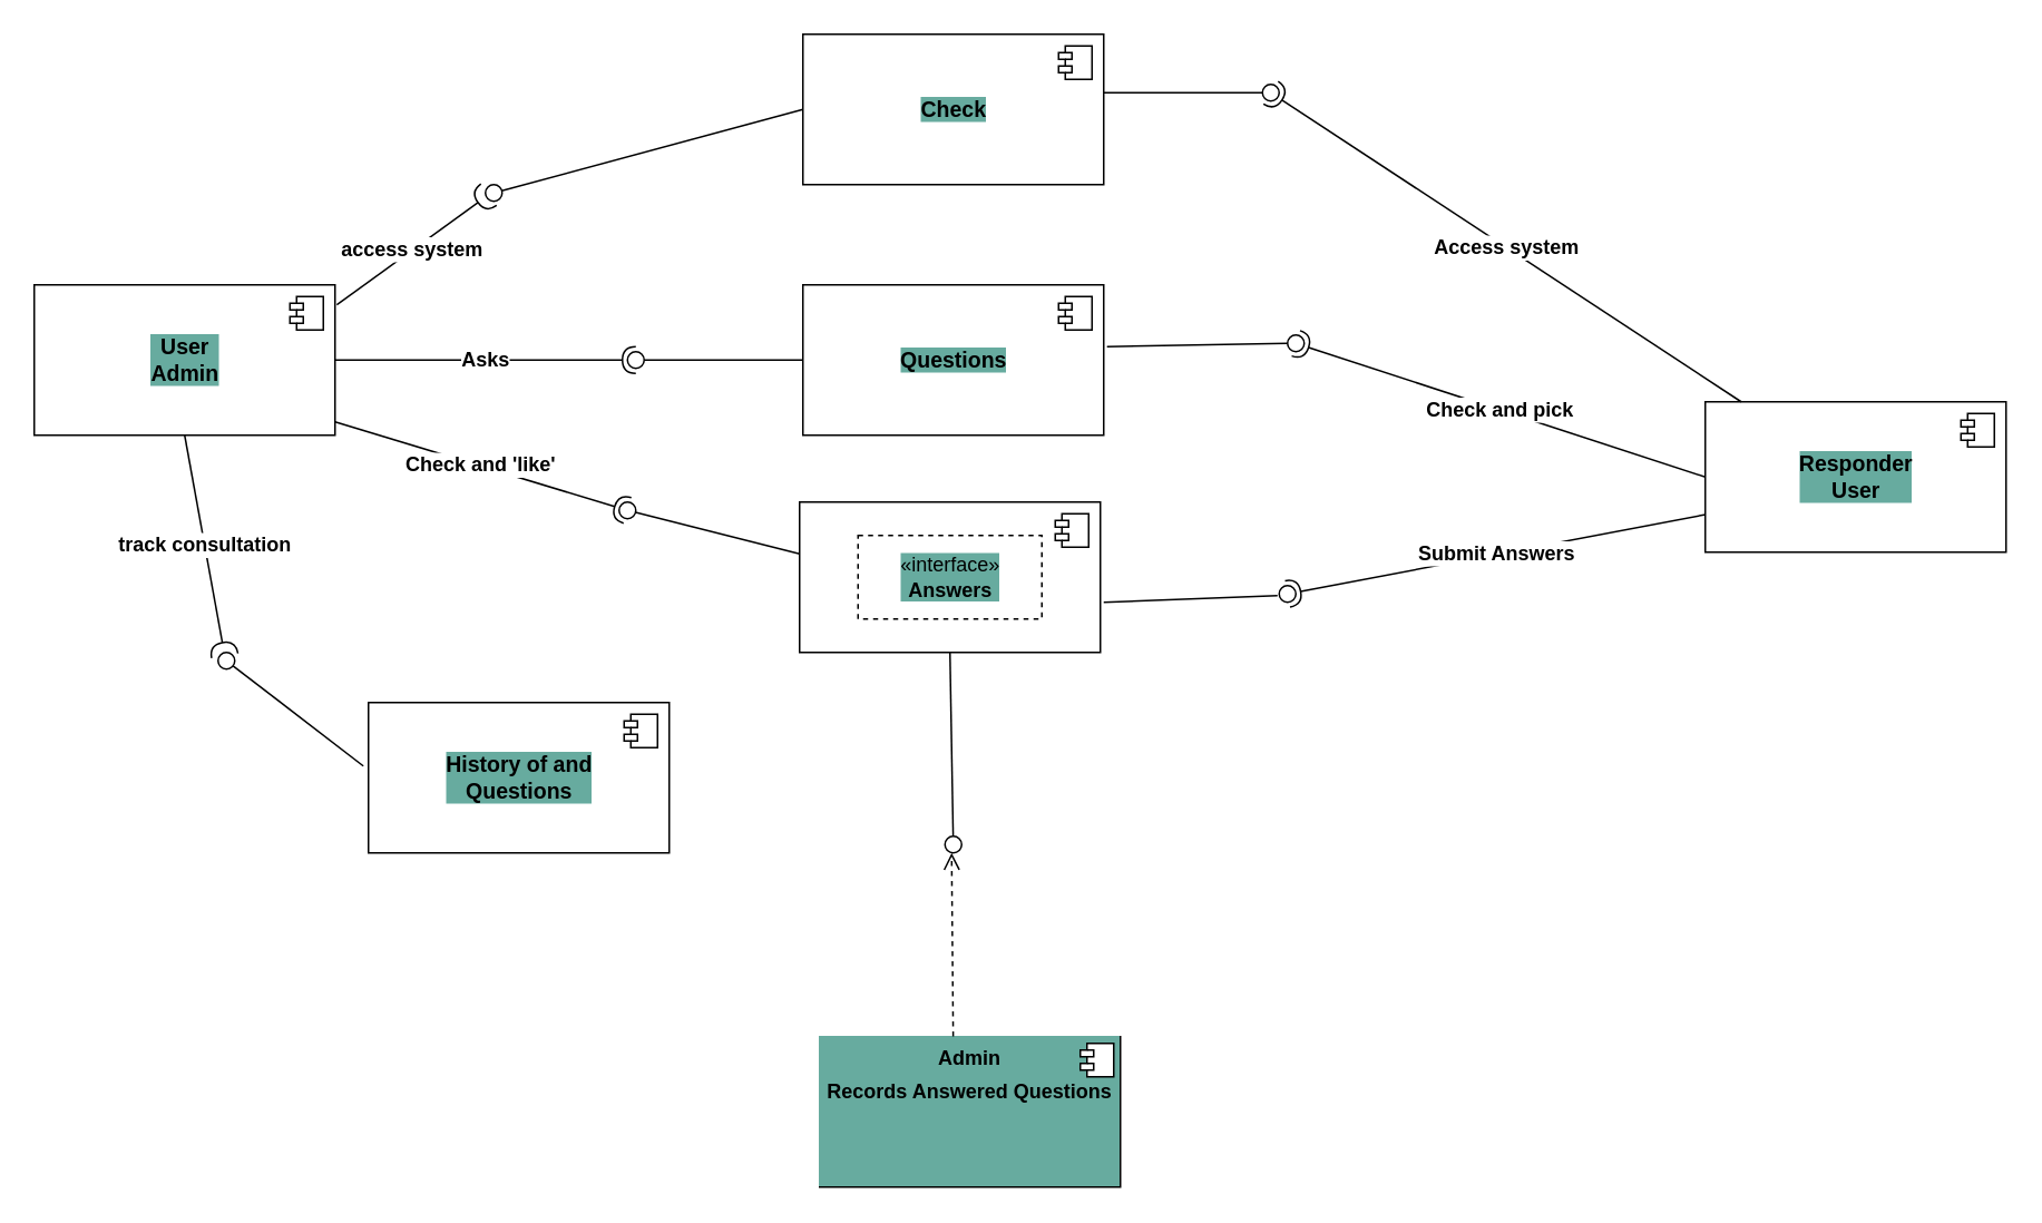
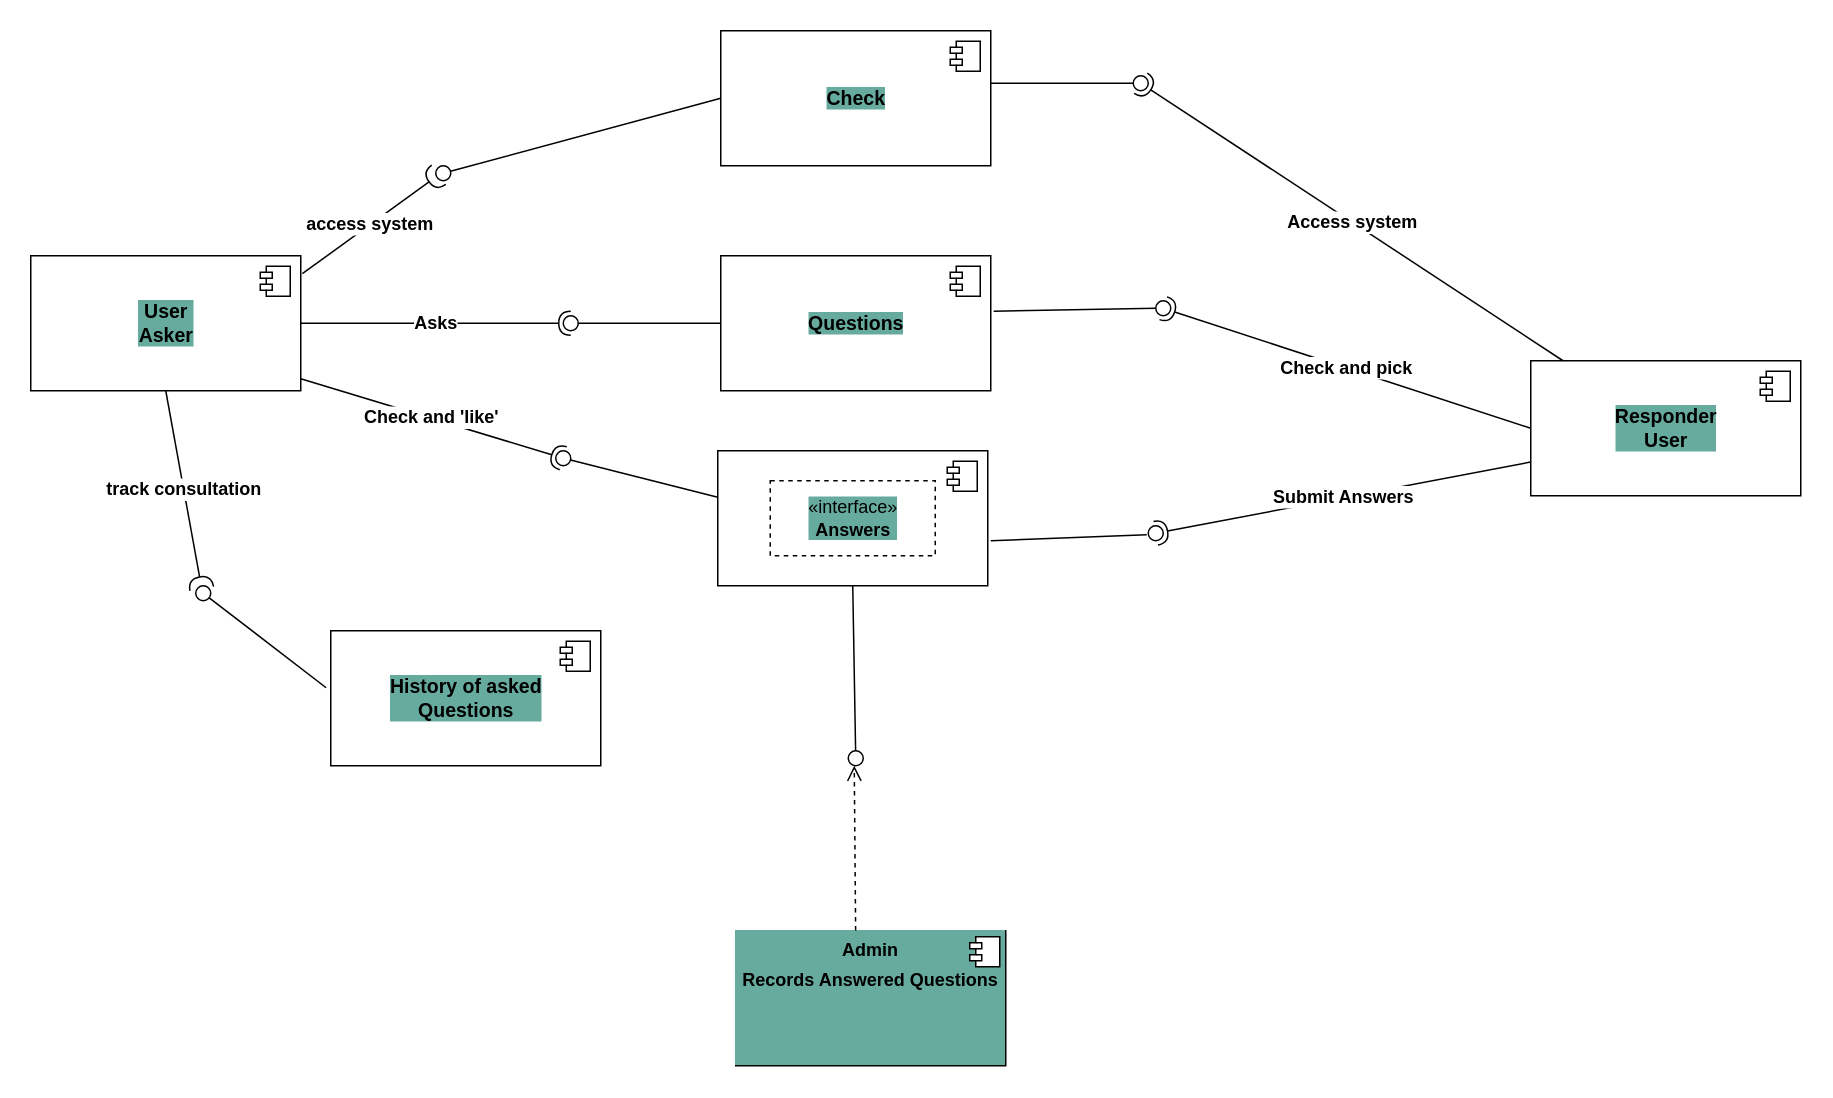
  <mxCell id="0" />
  <mxCell id="1" parent="0" />
  <mxCell id="2" value="" style="html=1;dropTarget=0;labelBackgroundColor=#67AB9F;" vertex="1" parent="1"><mxGeometry x="478" y="300" width="180" height="90" as="geometry" /></mxCell>
  <mxCell id="3" value="" style="shape=module;jettyWidth=8;jettyHeight=4;" vertex="1" parent="2"><mxGeometry x="1" width="20" height="20" relative="1" as="geometry"><mxPoint x="-27" y="7" as="offset" /></mxGeometry></mxCell>
- <mxCell id="4" value="User&lt;br style=&quot;font-size: 13px;&quot;&gt;Admin" style="html=1;dropTarget=0;labelBackgroundColor=#67AB9F;fontStyle=1;fontSize=13;" vertex="1" parent="1"><mxGeometry x="20" y="170" width="180" height="90" as="geometry" /></mxCell>
+ <mxCell id="4" value="User&lt;br style=&quot;font-size: 13px;&quot;&gt;Asker" style="html=1;dropTarget=0;labelBackgroundColor=#67AB9F;fontStyle=1;fontSize=13;" vertex="1" parent="1"><mxGeometry x="20" y="170" width="180" height="90" as="geometry" /></mxCell>
  <mxCell id="5" value="" style="shape=module;jettyWidth=8;jettyHeight=4;" vertex="1" parent="4"><mxGeometry x="1" width="20" height="20" relative="1" as="geometry"><mxPoint x="-27" y="7" as="offset" /></mxGeometry></mxCell>
  <mxCell id="6" value="Check" style="html=1;dropTarget=0;labelBackgroundColor=#67AB9F;fontStyle=1;fontSize=13;" vertex="1" parent="1"><mxGeometry x="480" y="20" width="180" height="90" as="geometry" /></mxCell>
  <mxCell id="7" value="" style="shape=module;jettyWidth=8;jettyHeight=4;" vertex="1" parent="6"><mxGeometry x="1" width="20" height="20" relative="1" as="geometry"><mxPoint x="-27" y="7" as="offset" /></mxGeometry></mxCell>
  <mxCell id="8" value="" style="rounded=0;orthogonalLoop=1;jettySize=auto;html=1;endArrow=none;endFill=0;exitX=0;exitY=0.5;exitDx=0;exitDy=0;" edge="1" parent="1" source="6" target="10"><mxGeometry relative="1" as="geometry"><mxPoint x="270" y="120" as="sourcePoint" /></mxGeometry></mxCell>
  <mxCell id="9" value="access system" style="rounded=0;orthogonalLoop=1;jettySize=auto;html=1;endArrow=halfCircle;endFill=0;endSize=6;strokeWidth=1;exitX=1.006;exitY=0.133;exitDx=0;exitDy=0;exitPerimeter=0;entryX=0.2;entryY=0.6;entryDx=0;entryDy=0;entryPerimeter=0;fontStyle=1;fontSize=12;" edge="1" parent="1" source="4" target="10"><mxGeometry relative="1" as="geometry"><mxPoint x="180" y="95" as="sourcePoint" /><mxPoint x="280" y="120" as="targetPoint" /></mxGeometry></mxCell>
  <mxCell id="10" value="" style="ellipse;whiteSpace=wrap;html=1;fontFamily=Helvetica;fontSize=12;fontColor=#000000;align=center;strokeColor=#000000;fillColor=#ffffff;points=[];aspect=fixed;resizable=0;" vertex="1" parent="1"><mxGeometry x="290" y="110" width="10" height="10" as="geometry" /></mxCell>
  <mxCell id="11" value="Questions" style="html=1;dropTarget=0;labelBackgroundColor=#67AB9F;fontSize=13;fontStyle=1" vertex="1" parent="1"><mxGeometry x="480" y="170" width="180" height="90" as="geometry" /></mxCell>
  <mxCell id="12" value="" style="shape=module;jettyWidth=8;jettyHeight=4;" vertex="1" parent="11"><mxGeometry x="1" width="20" height="20" relative="1" as="geometry"><mxPoint x="-27" y="7" as="offset" /></mxGeometry></mxCell>
  <mxCell id="13" value="" style="rounded=0;orthogonalLoop=1;jettySize=auto;html=1;endArrow=none;endFill=0;exitX=0;exitY=0.5;exitDx=0;exitDy=0;" edge="1" parent="1" source="11" target="15"><mxGeometry relative="1" as="geometry"><mxPoint x="360" y="215" as="sourcePoint" /></mxGeometry></mxCell>
  <mxCell id="14" value="Asks" style="rounded=0;orthogonalLoop=1;jettySize=auto;html=1;endArrow=halfCircle;endFill=0;entryX=0.5;entryY=0.5;entryDx=0;entryDy=0;endSize=6;strokeWidth=1;exitX=1;exitY=0.5;exitDx=0;exitDy=0;fontStyle=1;fontSize=12;" edge="1" parent="1" source="4" target="15"><mxGeometry relative="1" as="geometry"><mxPoint x="400" y="215" as="sourcePoint" /></mxGeometry></mxCell>
  <mxCell id="15" value="" style="ellipse;whiteSpace=wrap;html=1;fontFamily=Helvetica;fontSize=12;fontColor=#000000;align=center;strokeColor=#000000;fillColor=#ffffff;points=[];aspect=fixed;resizable=0;" vertex="1" parent="1"><mxGeometry x="375" y="210" width="10" height="10" as="geometry" /></mxCell>
- <mxCell id="16" value="History of and&lt;br style=&quot;font-size: 13px;&quot;&gt;Questions" style="html=1;dropTarget=0;labelBackgroundColor=#67AB9F;fontStyle=1;fontSize=13;" vertex="1" parent="1"><mxGeometry x="220" y="420" width="180" height="90" as="geometry" /></mxCell>
+ <mxCell id="16" value="History of asked&lt;br style=&quot;font-size: 13px;&quot;&gt;Questions" style="html=1;dropTarget=0;labelBackgroundColor=#67AB9F;fontStyle=1;fontSize=13;" vertex="1" parent="1"><mxGeometry x="220" y="420" width="180" height="90" as="geometry" /></mxCell>
  <mxCell id="17" value="" style="shape=module;jettyWidth=8;jettyHeight=4;" vertex="1" parent="16"><mxGeometry x="1" width="20" height="20" relative="1" as="geometry"><mxPoint x="-27" y="7" as="offset" /></mxGeometry></mxCell>
  <mxCell id="18" value="" style="rounded=0;orthogonalLoop=1;jettySize=auto;html=1;endArrow=none;endFill=0;exitX=-0.017;exitY=0.422;exitDx=0;exitDy=0;exitPerimeter=0;" edge="1" parent="1" source="16" target="20"><mxGeometry relative="1" as="geometry"><mxPoint x="310" y="365" as="sourcePoint" /></mxGeometry></mxCell>
  <mxCell id="19" value="track consultation" style="rounded=0;orthogonalLoop=1;jettySize=auto;html=1;endArrow=halfCircle;endFill=0;endSize=6;strokeWidth=1;exitX=0.5;exitY=1;exitDx=0;exitDy=0;entryX=0.4;entryY=0.2;entryDx=0;entryDy=0;entryPerimeter=0;fontSize=12;fontStyle=1" edge="1" parent="1" source="4" target="20"><mxGeometry relative="1" as="geometry"><mxPoint x="350" y="365" as="sourcePoint" /><mxPoint x="140" y="390" as="targetPoint" /></mxGeometry></mxCell>
  <mxCell id="20" value="" style="ellipse;whiteSpace=wrap;html=1;fontFamily=Helvetica;fontSize=12;fontColor=#000000;align=center;strokeColor=#000000;fillColor=#ffffff;points=[];aspect=fixed;resizable=0;" vertex="1" parent="1"><mxGeometry x="130" y="390" width="10" height="10" as="geometry" /></mxCell>
  <mxCell id="21" value="Responder&lt;br style=&quot;font-size: 13px;&quot;&gt;User" style="html=1;dropTarget=0;labelBackgroundColor=#67AB9F;fontSize=13;fontStyle=1" vertex="1" parent="1"><mxGeometry x="1020" y="240" width="180" height="90" as="geometry" /></mxCell>
  <mxCell id="22" value="" style="shape=module;jettyWidth=8;jettyHeight=4;" vertex="1" parent="21"><mxGeometry x="1" width="20" height="20" relative="1" as="geometry"><mxPoint x="-27" y="7" as="offset" /></mxGeometry></mxCell>
  <mxCell id="23" value="" style="rounded=0;orthogonalLoop=1;jettySize=auto;html=1;endArrow=none;endFill=0;exitX=0.551;exitY=0.067;exitDx=0;exitDy=0;exitPerimeter=0;" edge="1" parent="1" target="25"><mxGeometry relative="1" as="geometry"><mxPoint x="659.77" y="55.04" as="sourcePoint" /></mxGeometry></mxCell>
  <mxCell id="24" value="Access system" style="rounded=0;orthogonalLoop=1;jettySize=auto;html=1;endArrow=halfCircle;endFill=0;entryX=0.5;entryY=0.5;entryDx=0;entryDy=0;endSize=6;strokeWidth=1;fontStyle=1;fontSize=12;" edge="1" parent="1" source="21" target="25"><mxGeometry relative="1" as="geometry"><mxPoint x="780" y="55" as="sourcePoint" /></mxGeometry></mxCell>
  <mxCell id="25" value="" style="ellipse;whiteSpace=wrap;html=1;fontFamily=Helvetica;fontSize=12;fontColor=#000000;align=center;strokeColor=#000000;fillColor=#ffffff;points=[];aspect=fixed;resizable=0;" vertex="1" parent="1"><mxGeometry x="755" y="50" width="10" height="10" as="geometry" /></mxCell>
  <mxCell id="26" value="" style="rounded=0;orthogonalLoop=1;jettySize=auto;html=1;endArrow=none;endFill=0;exitX=1.011;exitY=0.411;exitDx=0;exitDy=0;exitPerimeter=0;" edge="1" parent="1" source="11" target="28"><mxGeometry relative="1" as="geometry"><mxPoint x="755" y="205" as="sourcePoint" /></mxGeometry></mxCell>
  <mxCell id="27" value="Check and pick" style="rounded=0;orthogonalLoop=1;jettySize=auto;html=1;endArrow=halfCircle;endFill=0;entryX=0.5;entryY=0.5;entryDx=0;entryDy=0;endSize=6;strokeWidth=1;exitX=0;exitY=0.5;exitDx=0;exitDy=0;fontSize=12;fontStyle=1" edge="1" parent="1" source="21" target="28"><mxGeometry relative="1" as="geometry"><mxPoint x="795" y="205" as="sourcePoint" /></mxGeometry></mxCell>
  <mxCell id="28" value="" style="ellipse;whiteSpace=wrap;html=1;fontFamily=Helvetica;fontSize=12;fontColor=#000000;align=center;strokeColor=#000000;fillColor=#ffffff;points=[];aspect=fixed;resizable=0;labelBackgroundColor=#67AB9F;" vertex="1" parent="1"><mxGeometry x="770" y="200" width="10" height="10" as="geometry" /></mxCell>
  <mxCell id="29" value="«interface»&lt;br&gt;&lt;b&gt;Answers&lt;/b&gt;" style="html=1;labelBackgroundColor=#67AB9F;dashed=1;" vertex="1" parent="1"><mxGeometry x="513" y="320" width="110" height="50" as="geometry" /></mxCell>
  <mxCell id="30" value="Submit Answers" style="rounded=0;orthogonalLoop=1;jettySize=auto;html=1;endArrow=halfCircle;endFill=0;entryX=0.5;entryY=0.5;entryDx=0;entryDy=0;endSize=6;strokeWidth=1;exitX=0;exitY=0.75;exitDx=0;exitDy=0;fontSize=12;fontStyle=1" edge="1" parent="1" source="21" target="31"><mxGeometry relative="1" as="geometry"><mxPoint x="795" y="525" as="sourcePoint" /></mxGeometry></mxCell>
  <mxCell id="31" value="" style="ellipse;whiteSpace=wrap;html=1;fontFamily=Helvetica;fontSize=12;fontColor=#000000;align=center;strokeColor=#000000;fillColor=#ffffff;points=[];aspect=fixed;resizable=0;labelBackgroundColor=#67AB9F;" vertex="1" parent="1"><mxGeometry x="765" y="350" width="10" height="10" as="geometry" /></mxCell>
  <mxCell id="32" value="" style="endArrow=none;html=1;entryX=-0.1;entryY=0.6;entryDx=0;entryDy=0;entryPerimeter=0;" edge="1" parent="1" target="31"><mxGeometry width="50" height="50" relative="1" as="geometry"><mxPoint x="660" y="360" as="sourcePoint" /><mxPoint x="760" y="360" as="targetPoint" /></mxGeometry></mxCell>
  <mxCell id="33" value="" style="rounded=0;orthogonalLoop=1;jettySize=auto;html=1;endArrow=none;endFill=0;exitX=0;exitY=0.344;exitDx=0;exitDy=0;exitPerimeter=0;" edge="1" parent="1" source="2" target="35"><mxGeometry relative="1" as="geometry"><mxPoint x="370" y="275" as="sourcePoint" /></mxGeometry></mxCell>
  <mxCell id="34" value="Check and 'like'" style="rounded=0;orthogonalLoop=1;jettySize=auto;html=1;endArrow=halfCircle;endFill=0;entryX=0.5;entryY=0.5;entryDx=0;entryDy=0;endSize=6;strokeWidth=1;exitX=1;exitY=0.911;exitDx=0;exitDy=0;exitPerimeter=0;fontStyle=1;fontSize=12;" edge="1" parent="1" source="4" target="35"><mxGeometry relative="1" as="geometry"><mxPoint x="410" y="275" as="sourcePoint" /></mxGeometry></mxCell>
  <mxCell id="35" value="" style="ellipse;whiteSpace=wrap;html=1;fontFamily=Helvetica;fontSize=12;fontColor=#000000;align=center;strokeColor=#000000;fillColor=#ffffff;points=[];aspect=fixed;resizable=0;labelBackgroundColor=#67AB9F;" vertex="1" parent="1"><mxGeometry x="370" y="300" width="10" height="10" as="geometry" /></mxCell>
  <mxCell id="36" value="&lt;p style=&quot;margin: 0px ; margin-top: 6px ; text-align: center&quot;&gt;&lt;b&gt;Admin&lt;/b&gt;&lt;/p&gt;&lt;p style=&quot;margin: 0px ; margin-top: 6px ; text-align: center&quot;&gt;&lt;b&gt;Records Answered Questions&lt;/b&gt;&lt;/p&gt;" style="align=left;overflow=fill;html=1;dropTarget=0;labelBackgroundColor=#67AB9F;" vertex="1" parent="1"><mxGeometry x="490" y="620" width="180" height="90" as="geometry" /></mxCell>
  <mxCell id="37" value="" style="shape=component;jettyWidth=8;jettyHeight=4;" vertex="1" parent="36"><mxGeometry x="1" width="20" height="20" relative="1" as="geometry"><mxPoint x="-24" y="4" as="offset" /></mxGeometry></mxCell>
  <mxCell id="38" value="" style="rounded=0;orthogonalLoop=1;jettySize=auto;html=1;endArrow=none;endFill=0;exitX=0.5;exitY=1;exitDx=0;exitDy=0;" edge="1" parent="1" source="2" target="39"><mxGeometry relative="1" as="geometry"><mxPoint x="560" y="495" as="sourcePoint" /></mxGeometry></mxCell>
  <mxCell id="39" value="" style="ellipse;whiteSpace=wrap;html=1;fontFamily=Helvetica;fontSize=12;fontColor=#000000;align=center;strokeColor=#000000;fillColor=#ffffff;points=[];aspect=fixed;resizable=0;labelBackgroundColor=#67AB9F;" vertex="1" parent="1"><mxGeometry x="565" y="500" width="10" height="10" as="geometry" /></mxCell>
  <mxCell id="40" value="" style="html=1;verticalAlign=bottom;endArrow=open;dashed=1;endSize=8;exitX=0.444;exitY=-0.002;exitDx=0;exitDy=0;exitPerimeter=0;" edge="1" parent="1" source="36"><mxGeometry relative="1" as="geometry"><mxPoint x="580" y="560" as="sourcePoint" /><mxPoint x="569" y="510" as="targetPoint" /></mxGeometry></mxCell>
